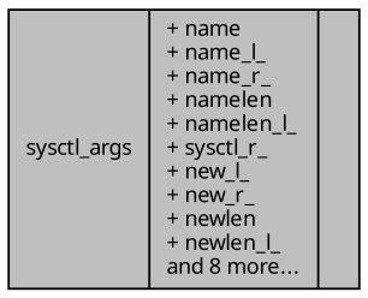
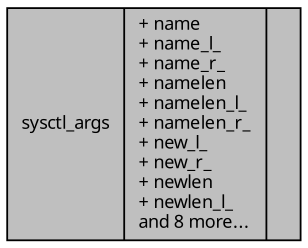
  digraph {
    rankdir=LR
    fontname="Noto Sans"
-   n1 [color=black fillcolor=grey75 fontcolor=black fontname="Noto Sans" fontsize=10 height=0.2 label="{sysctl_args\n|+ name\l+ name_l_\l+ name_r_\l+ namelen\l+ namelen_l_\l+ sysctl_r_\l+ new_l_\l+ new_r_\l+ newlen\l+ newlen_l_\land 8 more...\l|}" shape=record style=filled width=0.4]
+   n1 [color=black fillcolor=grey75 fontcolor=black fontname="Noto Sans" fontsize=10 height=0.2 label="{sysctl_args\n|+ name\l+ name_l_\l+ name_r_\l+ namelen\l+ namelen_l_\l+ namelen_r_\l+ new_l_\l+ new_r_\l+ newlen\l+ newlen_l_\land 8 more...\l|}" shape=record style=filled width=0.4]
  }
